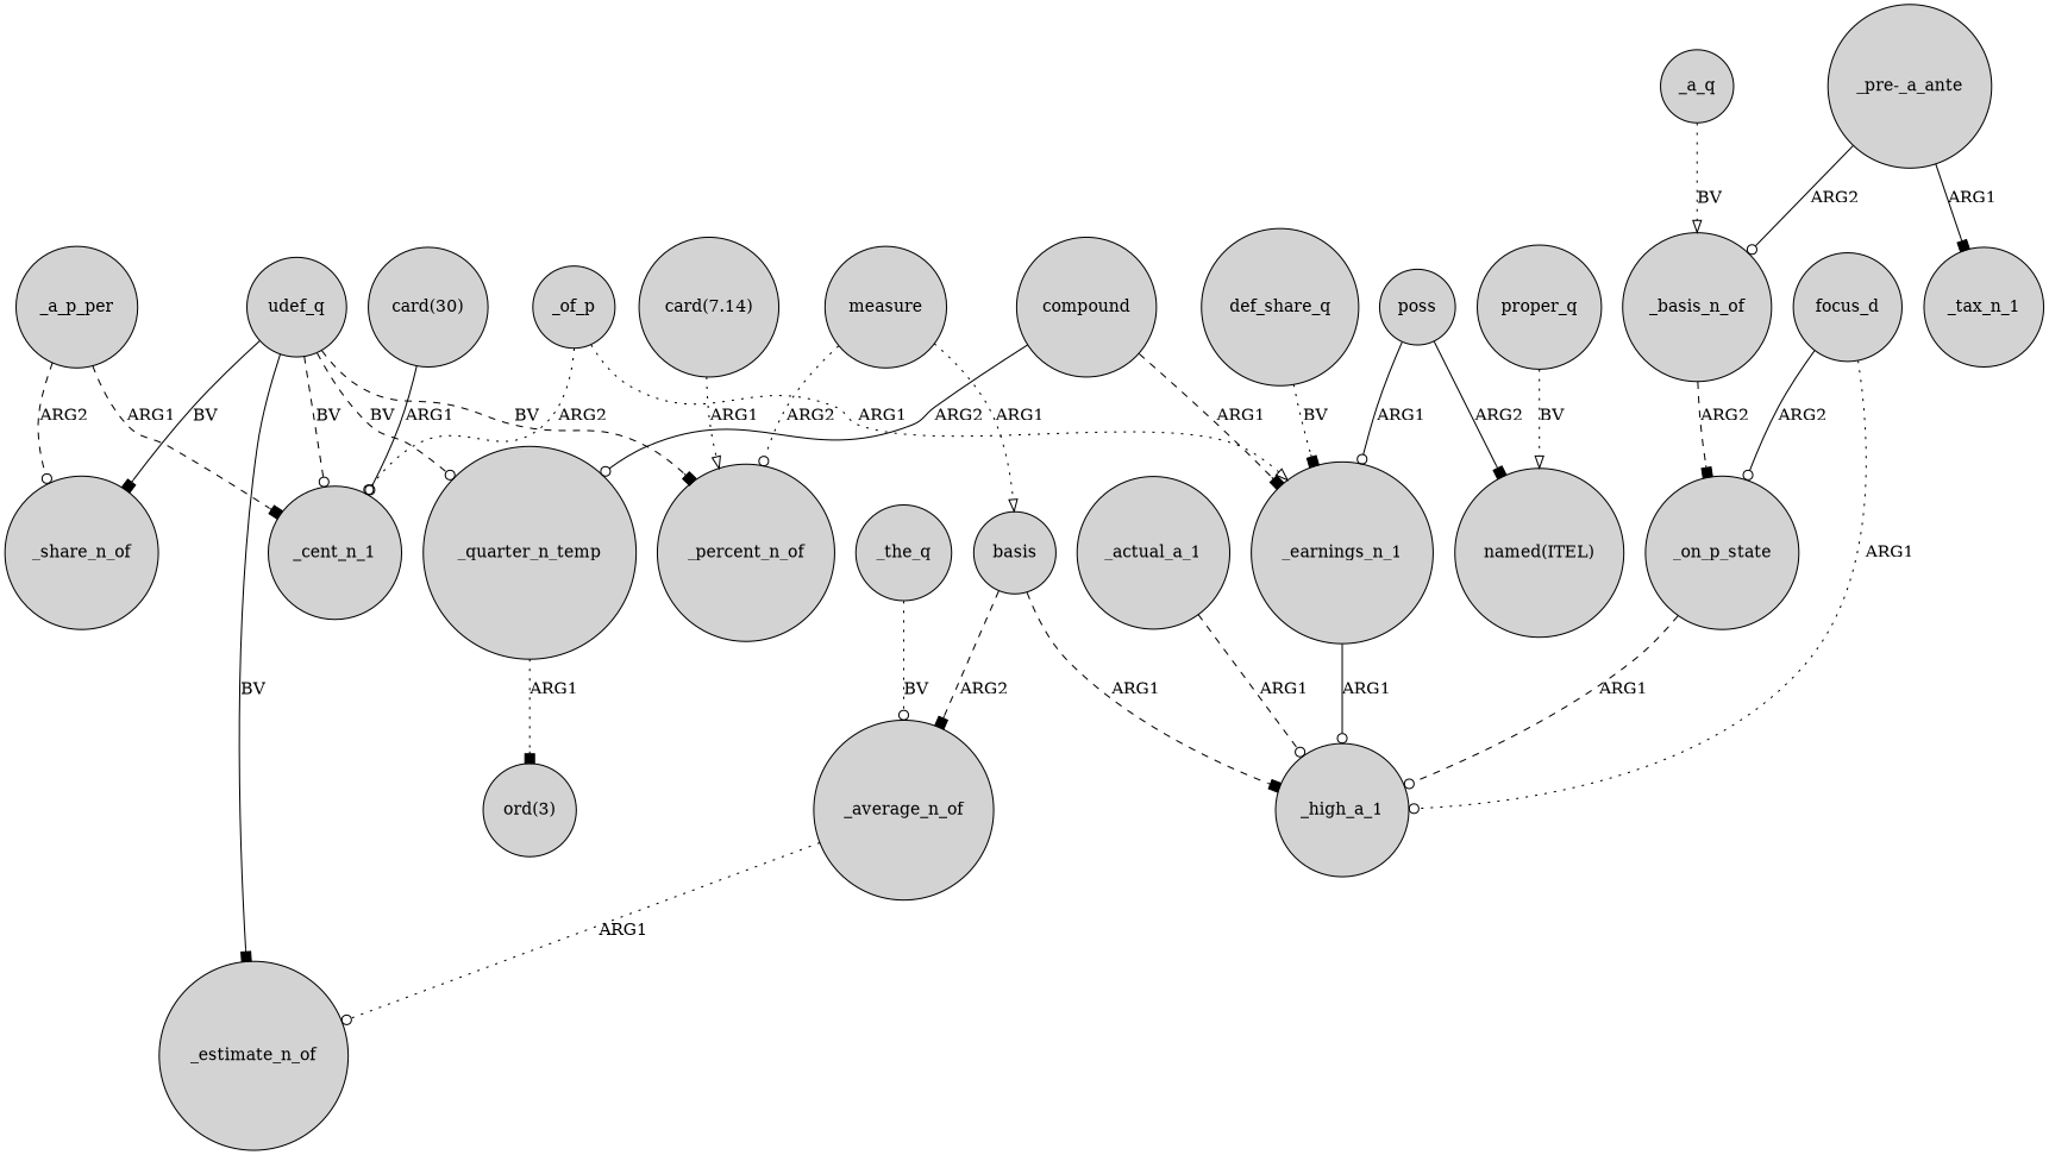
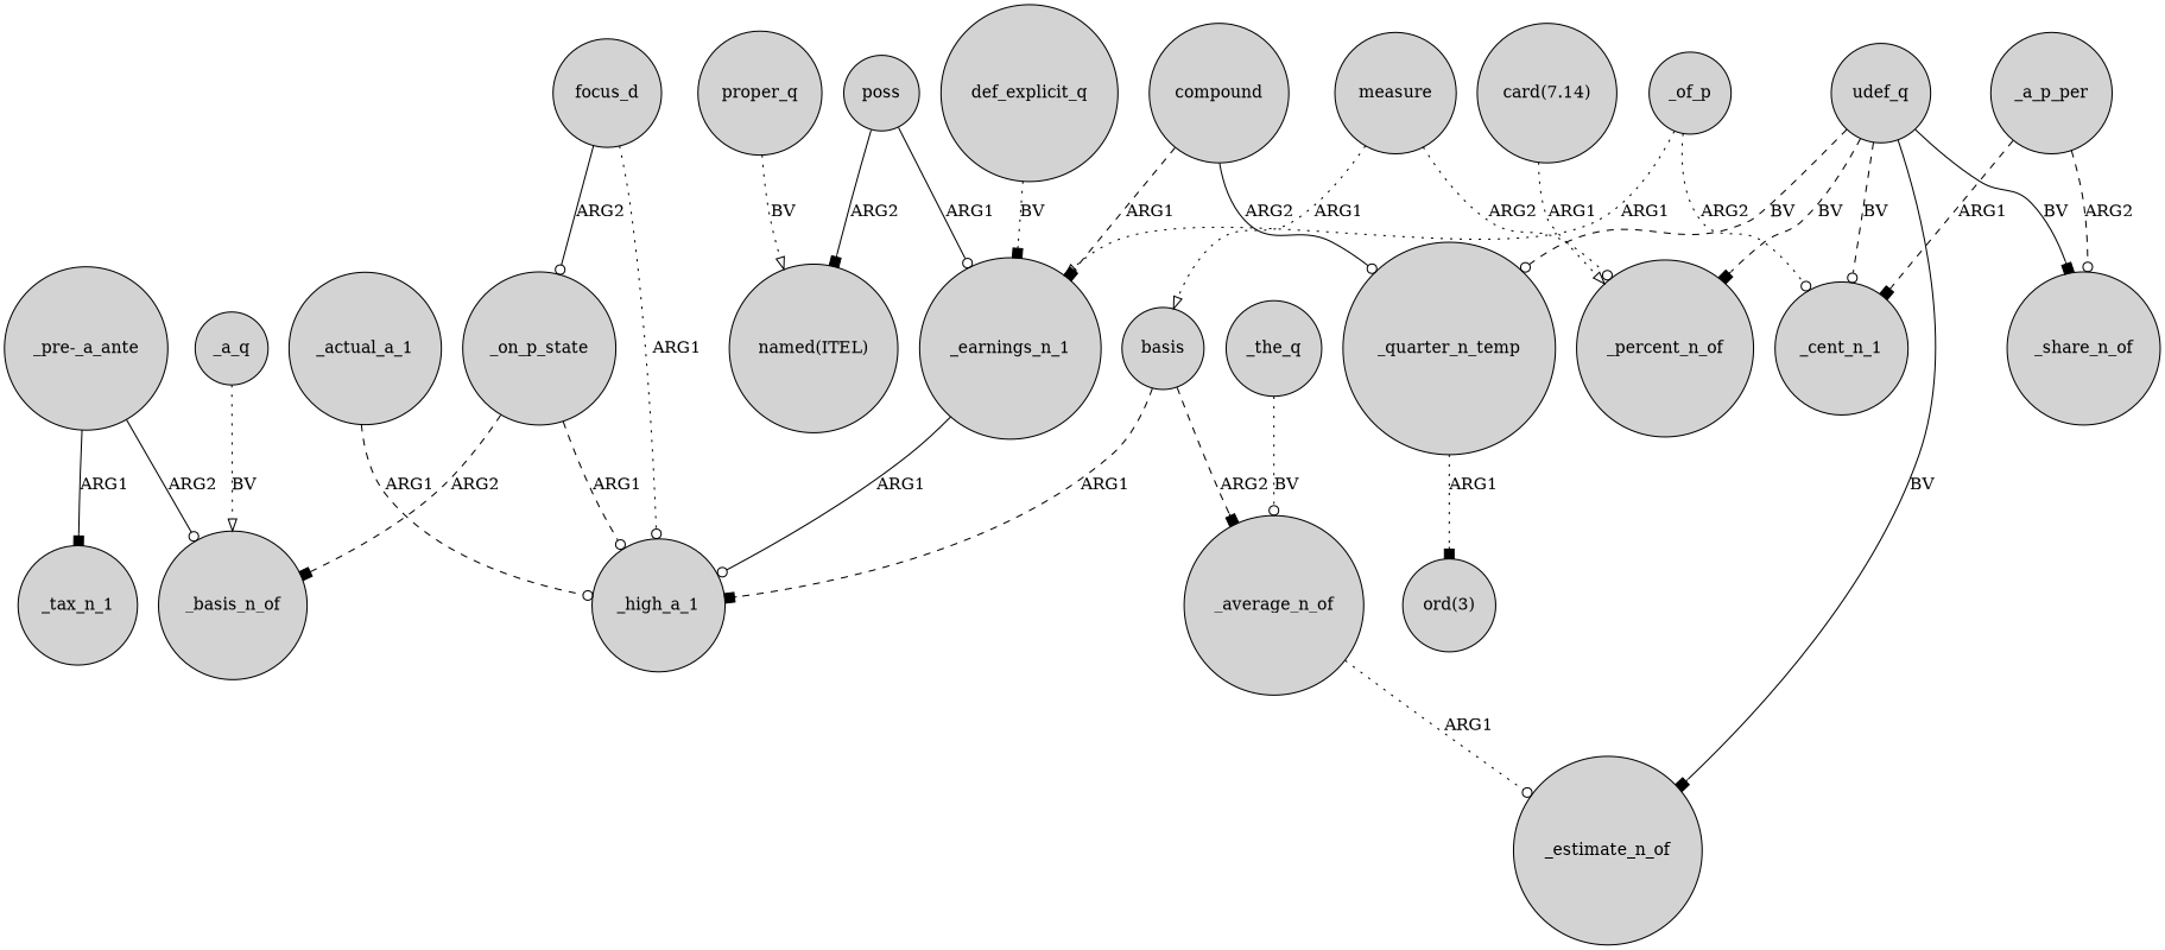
  digraph {
    node [shape=circle style=filled]
    edge [arrowhead=odot style=dotted]
    "_pre-_a_ante"
    _basis_n_of
    _tax_n_1
    compound
    _quarter_n_temp
    _earnings_n_1
    "ord(3)"
    _high_a_1
    n9 [label=basis]
    _average_n_of
    _estimate_n_of
    focus_d
    _on_p_state
    "card(7.14)"
    _percent_n_of
    _a_p_per
    _share_n_of
    _cent_n_1
    measure
    _a_q
    udef_q
    _actual_a_1
    proper_q
    "named(ITEL)"
-   "card(30)"
    _the_q
    _of_p
    poss
-   def_explicit_q [label=def_share_q]
+   def_explicit_q
    "_pre-_a_ante" -> _basis_n_of [label=ARG2 style=solid]
    "_pre-_a_ante" -> _tax_n_1 [arrowhead=box label=ARG1 style=solid]
    compound -> _quarter_n_temp [label=ARG2 style=solid]
    compound -> _earnings_n_1 [arrowhead=box label=ARG1 style=dashed]
    _quarter_n_temp -> "ord(3)" [arrowhead=box label=ARG1]
    _earnings_n_1 -> _high_a_1 [label=ARG1 style=solid]
    n9 -> _high_a_1 [arrowhead=box label=ARG1 style=dashed]
    n9 -> _average_n_of [arrowhead=box label=ARG2 style=dashed]
    _average_n_of -> _estimate_n_of [label=ARG1]
    focus_d -> _high_a_1 [label=ARG1]
    focus_d -> _on_p_state [label=ARG2 style=solid]
-   _basis_n_of -> _on_p_state [arrowhead=box label=ARG2 style=dashed]
+   _on_p_state -> _basis_n_of [arrowhead=box label=ARG2 style=dashed]
    _on_p_state -> _high_a_1 [label=ARG1 style=dashed]
    "card(7.14)" -> _percent_n_of [arrowhead=onormal label=ARG1]
    _a_p_per -> _share_n_of [label=ARG2 style=dashed]
    _a_p_per -> _cent_n_1 [arrowhead=box label=ARG1 style=dashed]
    measure -> n9 [arrowhead=onormal label=ARG1]
    measure -> _percent_n_of [label=ARG2]
    _a_q -> _basis_n_of [arrowhead=onormal label=BV]
    udef_q -> _quarter_n_temp [label=BV style=dashed]
    udef_q -> _estimate_n_of [arrowhead=box label=BV style=solid]
    udef_q -> _percent_n_of [arrowhead=box label=BV style=dashed]
    udef_q -> _share_n_of [arrowhead=box label=BV style=solid]
    udef_q -> _cent_n_1 [label=BV style=dashed]
    _actual_a_1 -> _high_a_1 [label=ARG1 style=dashed]
    proper_q -> "named(ITEL)" [arrowhead=onormal label=BV]
-   "card(30)" -> _cent_n_1 [label=ARG1 style=solid]
    _the_q -> _average_n_of [label=BV]
    _of_p -> _earnings_n_1 [arrowhead=onormal label=ARG1]
    _of_p -> _cent_n_1 [label=ARG2]
    poss -> _earnings_n_1 [label=ARG1 style=solid]
    poss -> "named(ITEL)" [arrowhead=box label=ARG2 style=solid]
    def_explicit_q -> _earnings_n_1 [arrowhead=box label=BV]
  }
